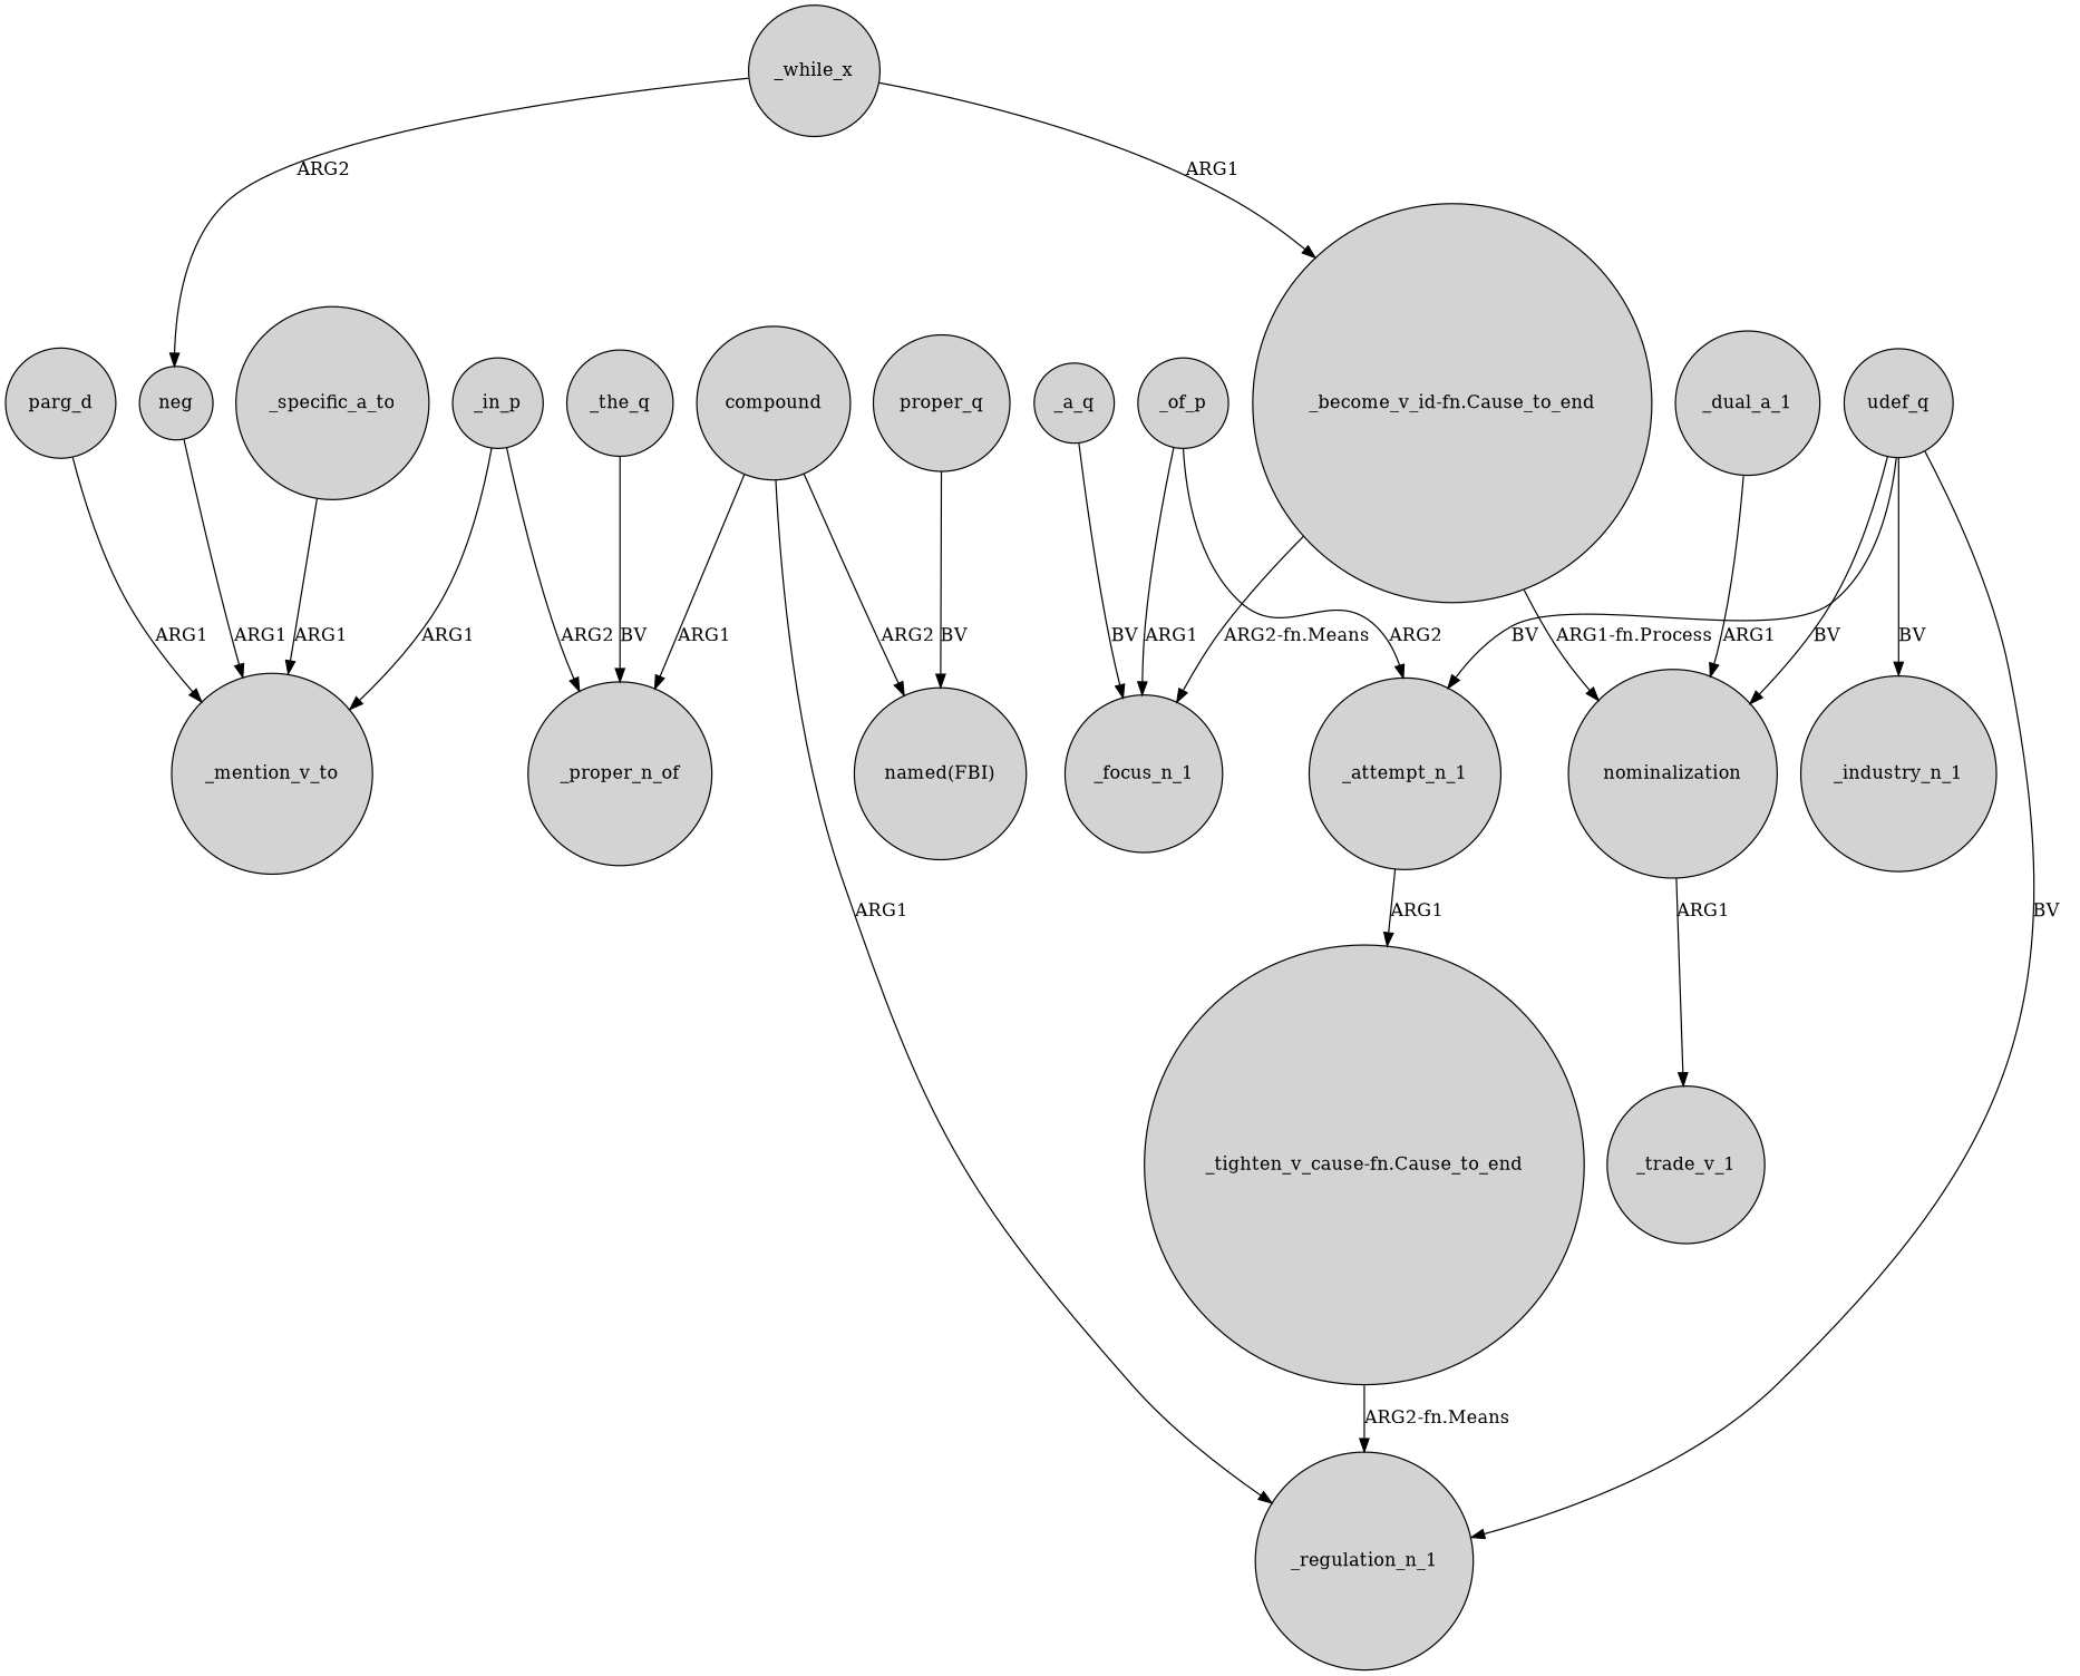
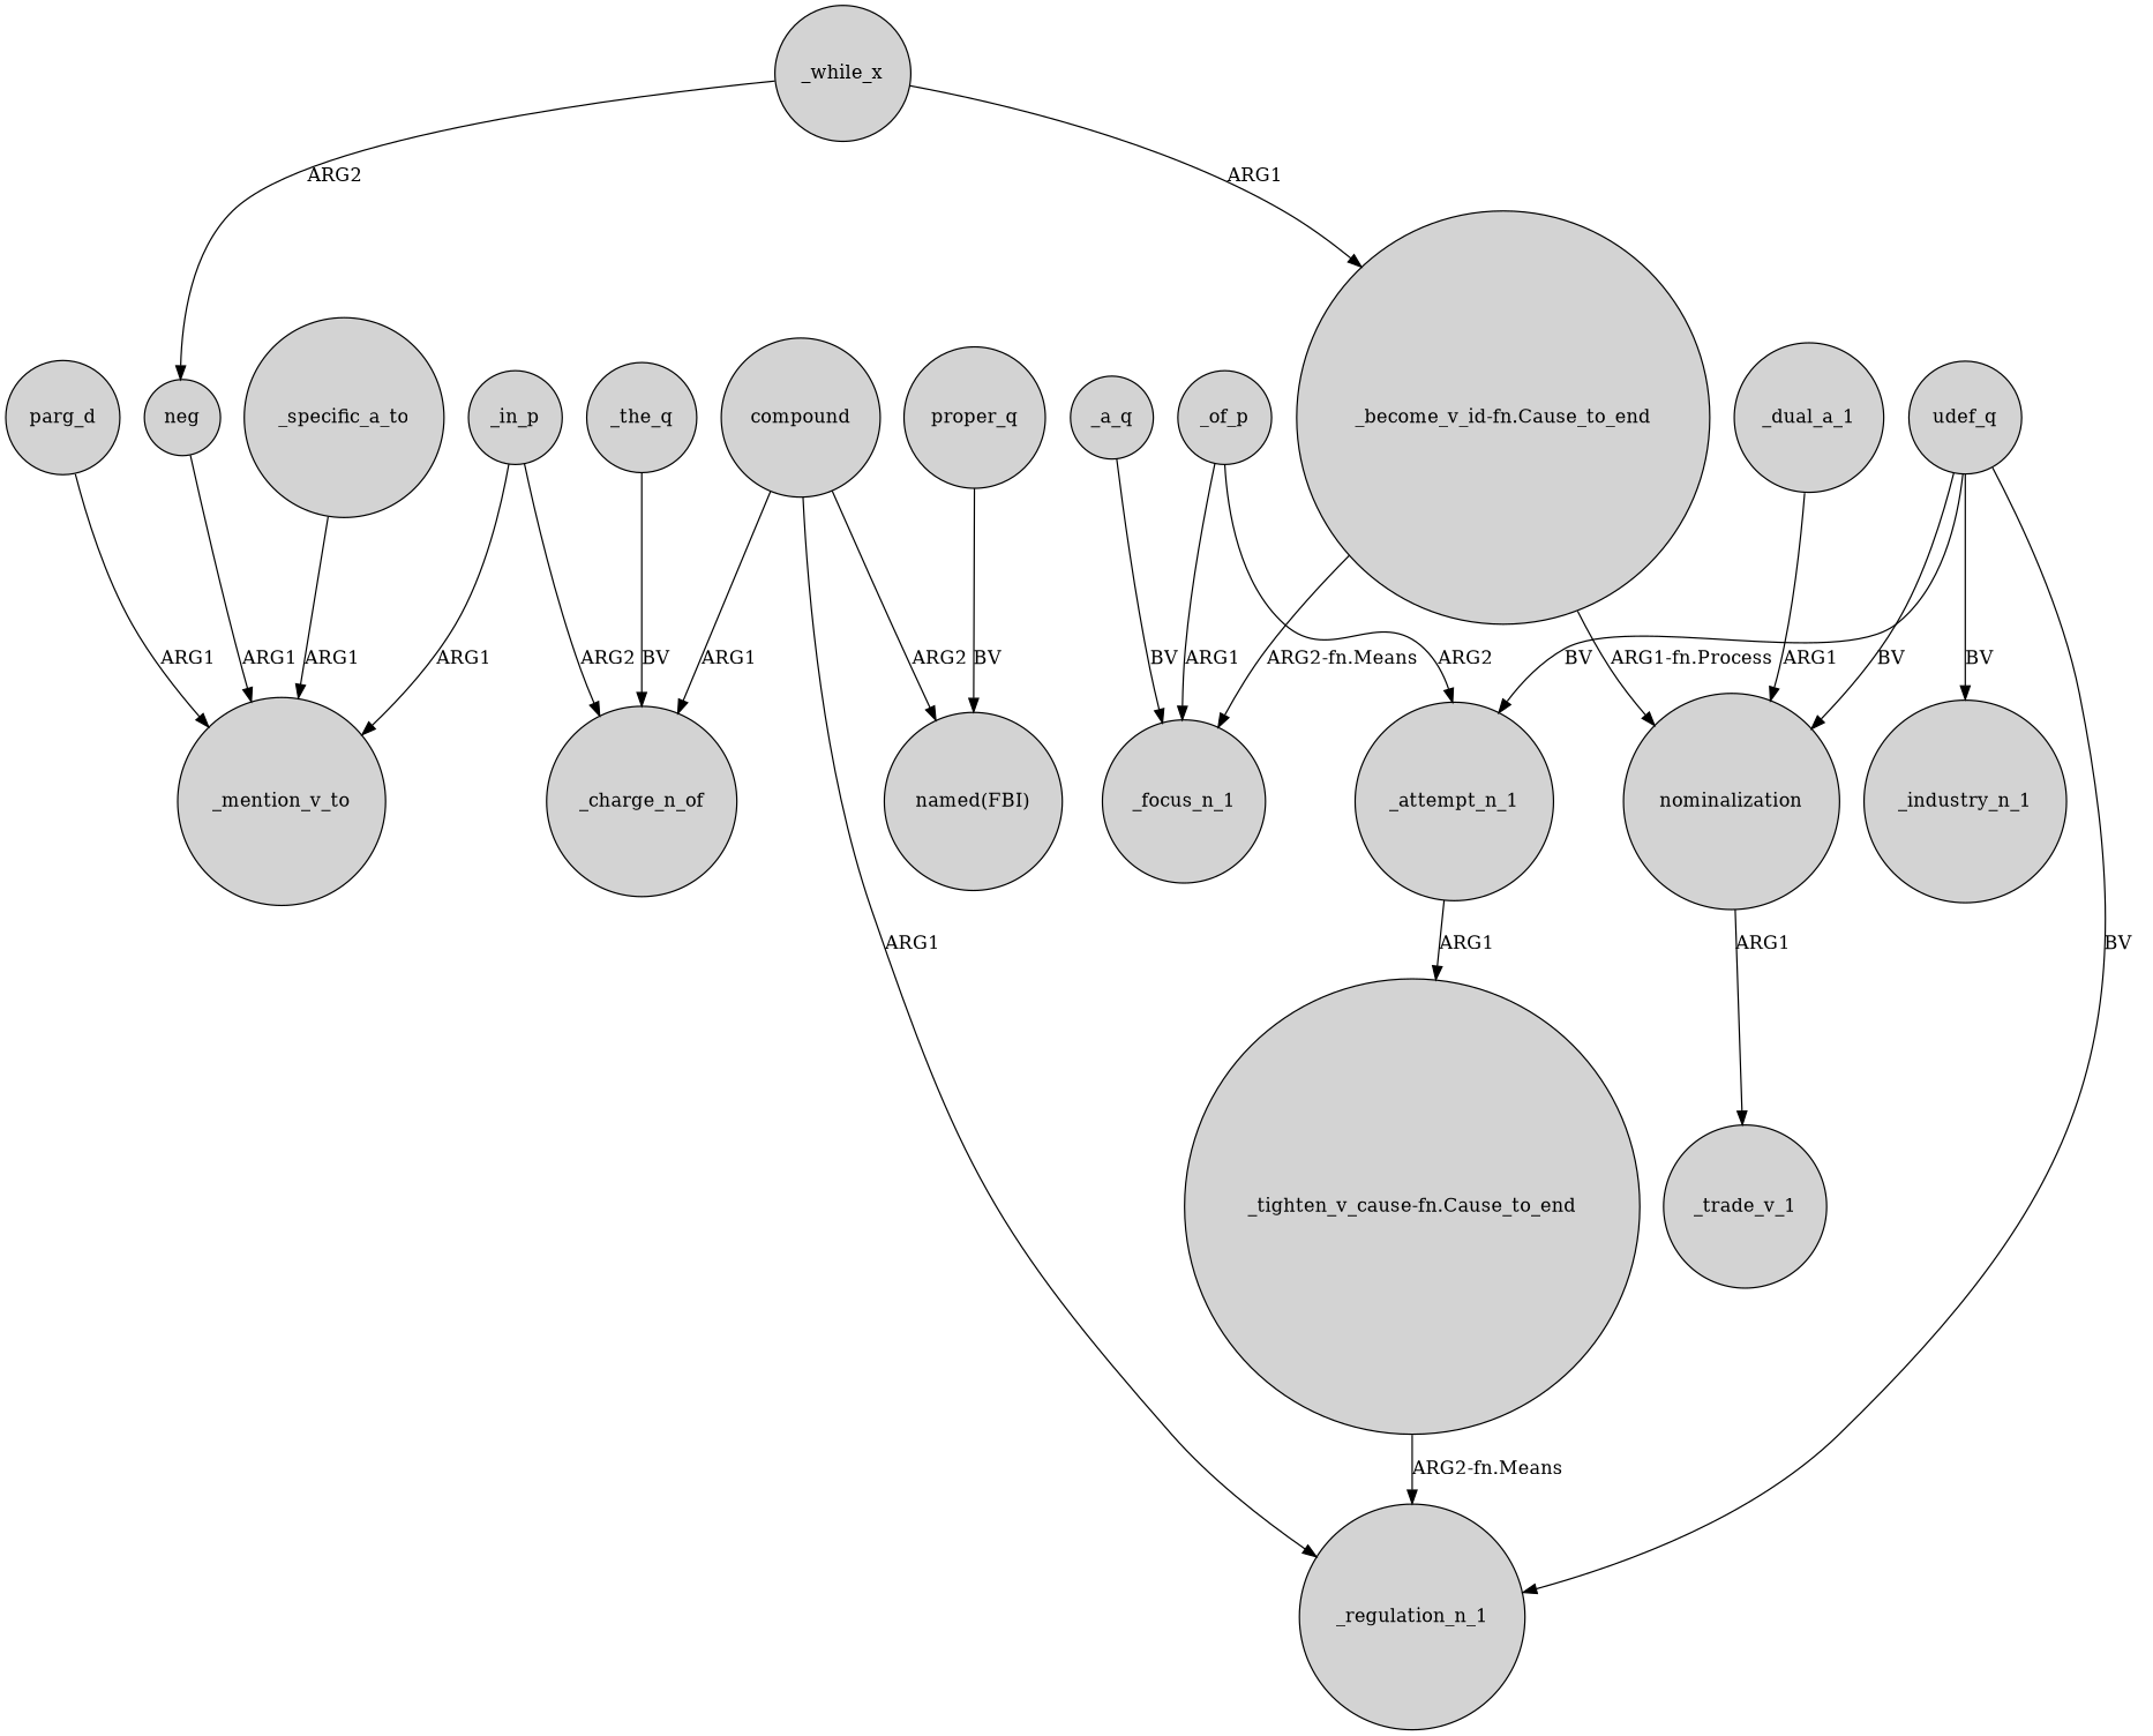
  digraph {
    node [shape=circle style=filled]
    _in_p
    _mention_v_to
-   _charge_n_of [label=_proper_n_of]
+   _charge_n_of
    compound
    "named(FBI)"
    _regulation_n_1
    _the_q
    _of_p
    _focus_n_1
    _attempt_n_1
    "_tighten_v_cause-fn.Cause_to_end"
    udef_q
    _industry_n_1
    nominalization
    _trade_v_1
    proper_q
    _while_x
    "_become_v_id-fn.Cause_to_end"
    neg
    _specific_a_to
    _a_q
    _dual_a_1
    parg_d
    _in_p -> _mention_v_to [label=ARG1]
    _in_p -> _charge_n_of [label=ARG2]
    compound -> _charge_n_of [label=ARG1]
    compound -> "named(FBI)" [label=ARG2]
    compound -> _regulation_n_1 [label=ARG1]
    _the_q -> _charge_n_of [label=BV]
    _of_p -> _focus_n_1 [label=ARG1]
    _of_p -> _attempt_n_1 [label=ARG2]
    _attempt_n_1 -> "_tighten_v_cause-fn.Cause_to_end" [label=ARG1]
    "_tighten_v_cause-fn.Cause_to_end" -> _regulation_n_1 [label="ARG2-fn.Means"]
    udef_q -> _regulation_n_1 [label=BV]
    udef_q -> _attempt_n_1 [label=BV]
    udef_q -> _industry_n_1 [label=BV]
    udef_q -> nominalization [label=BV]
    nominalization -> _trade_v_1 [label=ARG1]
    proper_q -> "named(FBI)" [label=BV]
    _while_x -> "_become_v_id-fn.Cause_to_end" [label=ARG1]
    _while_x -> neg [label=ARG2]
    "_become_v_id-fn.Cause_to_end" -> _focus_n_1 [label="ARG2-fn.Means"]
    "_become_v_id-fn.Cause_to_end" -> nominalization [label="ARG1-fn.Process"]
    neg -> _mention_v_to [label=ARG1]
    _specific_a_to -> _mention_v_to [label=ARG1]
    _a_q -> _focus_n_1 [label=BV]
    _dual_a_1 -> nominalization [label=ARG1]
    parg_d -> _mention_v_to [label=ARG1]
  }
